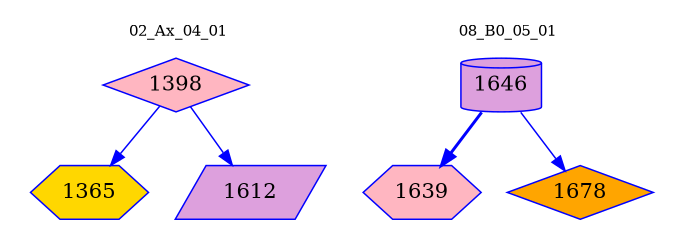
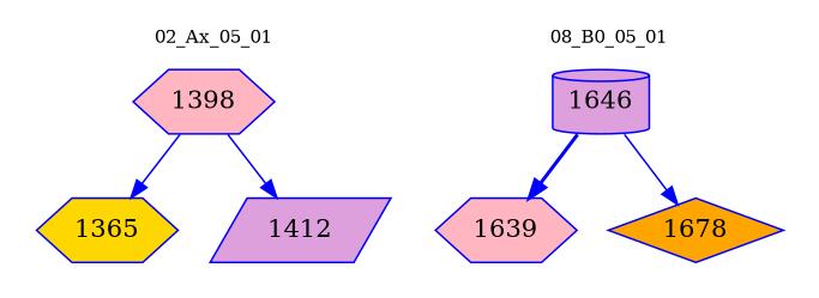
  digraph {
    node [color=blue fillcolor=lightpink shape=diamond style=filled]
    edge [color=blue style=solid]
-   n1 [label=1398]
+   n1 [label=1398 shape=hexagon]
    n2 [fillcolor=gold label=1365 shape=hexagon]
-   n3 [fillcolor=plum label=1612 shape=parallelogram]
+   n3 [fillcolor=plum label=1412 shape=parallelogram]
    n4 [fillcolor=plum label=1646 shape=cylinder]
    n5 [label=1639 shape=hexagon]
    n6 [fillcolor=orange label=1678]
    subgraph cluster_1 {
      color=white
      fontsize=10
-     label="02_Ax_04_01"
+     label="02_Ax_05_01"
      n1
      n2
      n3
    }
    subgraph cluster_2 {
      color=white
      fontsize=10
      label="08_B0_05_01"
      n4
      n5
      n6
    }
    n1 -> n2
    n1 -> n3
    n4 -> n5 [style=bold]
    n4 -> n6
  }
